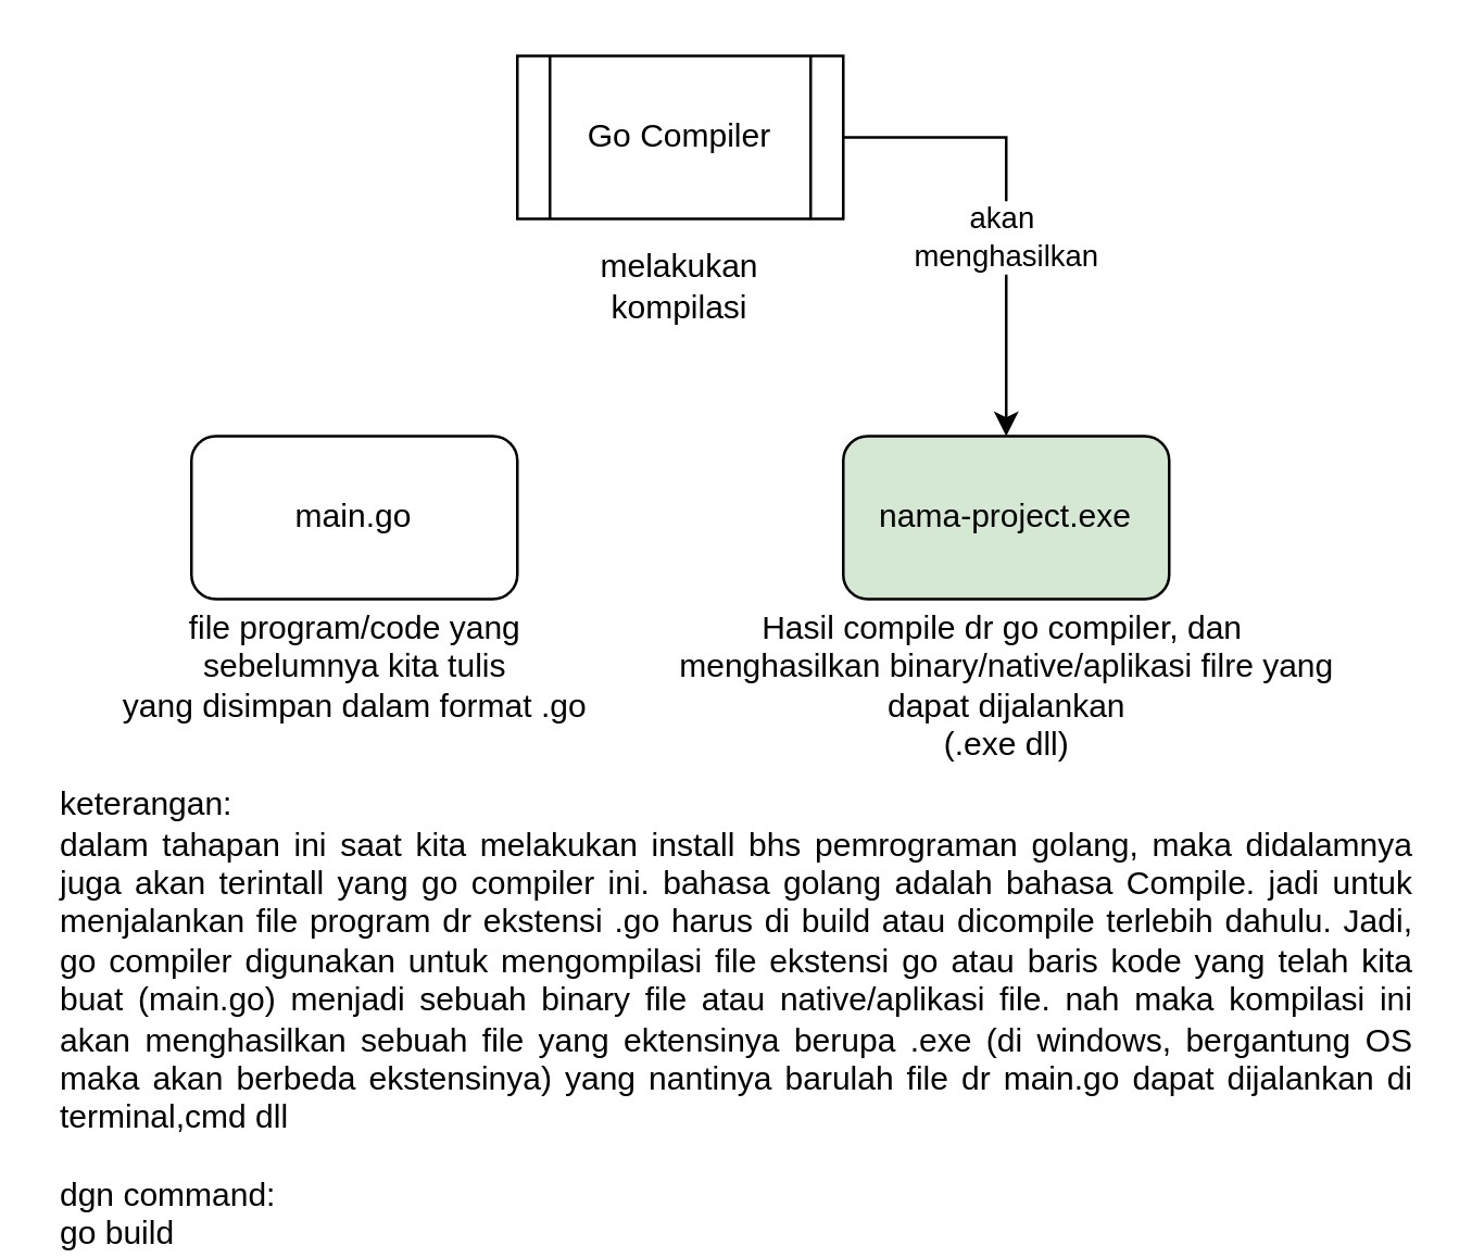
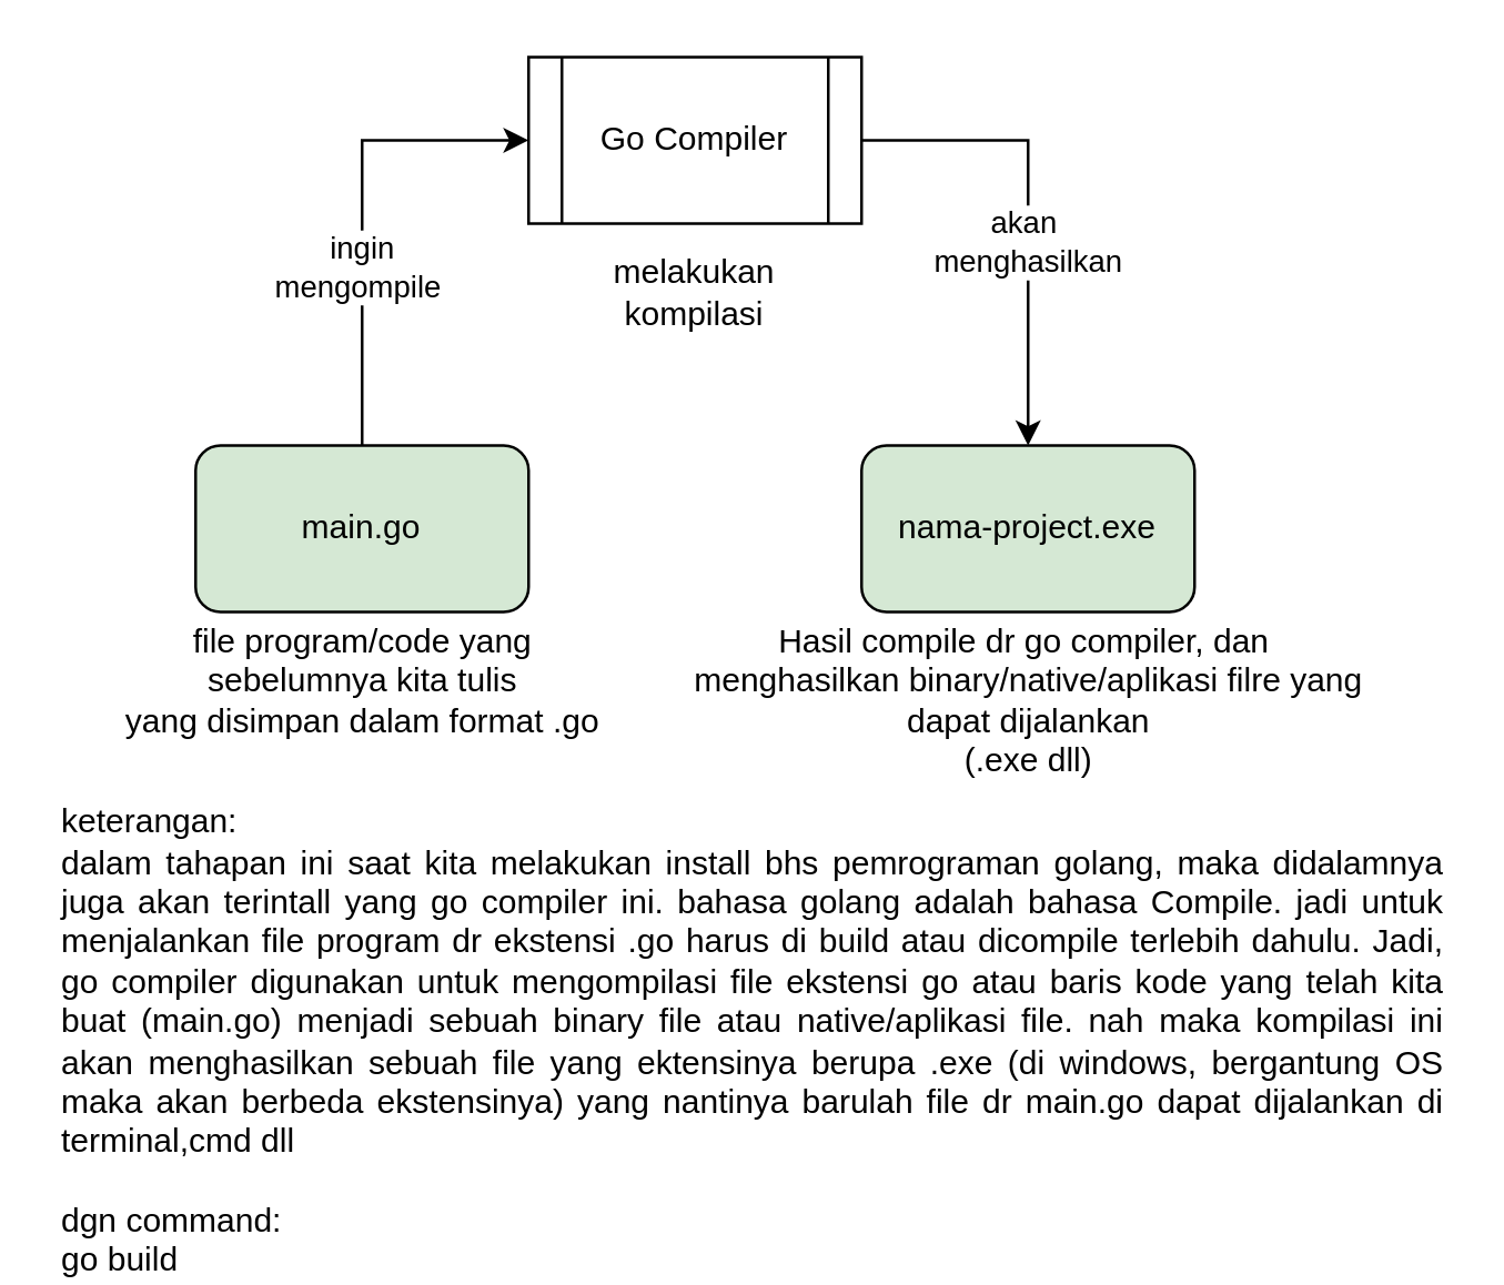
  <mxCell id="0" />
  <mxCell id="1" parent="0" />
  <mxCell id="2" style="edgeStyle=orthogonalEdgeStyle;rounded=0;orthogonalLoop=1;jettySize=auto;html=1;exitX=1;exitY=0.5;exitDx=0;exitDy=0;entryX=0.5;entryY=0;entryDx=0;entryDy=0;" edge="1" parent="1" source="4" target="8"><mxGeometry relative="1" as="geometry" /></mxCell>
  <mxCell id="3" value="akan&amp;nbsp;&lt;br&gt;menghasilkan" style="edgeLabel;html=1;align=center;verticalAlign=middle;resizable=0;points=[];" vertex="1" connectable="0" parent="2"><mxGeometry x="0.129" y="-1" relative="1" as="geometry"><mxPoint as="offset" /></mxGeometry></mxCell>
  <mxCell id="4" value="Go Compiler" style="shape=process;whiteSpace=wrap;html=1;backgroundOutline=1;" vertex="1" parent="1"><mxGeometry x="190" y="20" width="120" height="60" as="geometry" /></mxCell>
- <mxCell id="7" value="main.go" style="rounded=1;whiteSpace=wrap;html=1;" vertex="1" parent="1"><mxGeometry x="70" y="160" width="120" height="60" as="geometry" /></mxCell>
+ <mxCell id="5" style="edgeStyle=orthogonalEdgeStyle;rounded=0;orthogonalLoop=1;jettySize=auto;html=1;entryX=0;entryY=0.5;entryDx=0;entryDy=0;" edge="1" parent="1" source="7" target="4"><mxGeometry relative="1" as="geometry" /></mxCell>
+ <mxCell id="6" value="ingin&lt;br&gt;mengompile&amp;nbsp;" style="edgeLabel;html=1;align=center;verticalAlign=middle;resizable=0;points=[];" vertex="1" connectable="0" parent="5"><mxGeometry x="-0.235" y="1" relative="1" as="geometry"><mxPoint as="offset" /></mxGeometry></mxCell>
+ <mxCell id="7" value="main.go" style="rounded=1;whiteSpace=wrap;html=1;fillColor=#d5e8d4;" vertex="1" parent="1"><mxGeometry x="70" y="160" width="120" height="60" as="geometry" /></mxCell>
  <mxCell id="8" value="nama-project.exe" style="rounded=1;whiteSpace=wrap;html=1;fillColor=#d5e8d4;" vertex="1" parent="1"><mxGeometry x="310" y="160" width="120" height="60" as="geometry" /></mxCell>
  <mxCell id="9" value="file program/code yang&lt;br&gt;sebelumnya kita tulis&lt;br&gt;yang disimpan dalam format .go" style="text;html=1;align=center;verticalAlign=middle;whiteSpace=wrap;rounded=0;" vertex="1" parent="1"><mxGeometry x="37.5" y="230" width="185" height="30" as="geometry" /></mxCell>
  <mxCell id="10" value="Hasil compile dr go compiler, dan&amp;nbsp;&lt;br&gt;menghasilkan binary/native/aplikasi filre yang dapat dijalankan&lt;br&gt;(.exe dll)" style="text;html=1;align=center;verticalAlign=middle;whiteSpace=wrap;rounded=0;" vertex="1" parent="1"><mxGeometry x="238.75" y="237" width="262.5" height="30" as="geometry" /></mxCell>
  <mxCell id="11" value="melakukan&lt;br&gt;kompilasi" style="text;html=1;align=center;verticalAlign=middle;whiteSpace=wrap;rounded=0;" vertex="1" parent="1"><mxGeometry x="215" y="90" width="70" height="30" as="geometry" /></mxCell>
  <mxCell id="12" value="&lt;div style=&quot;text-align: justify;&quot;&gt;&lt;span style=&quot;background-color: initial;&quot;&gt;keterangan:&lt;/span&gt;&lt;/div&gt;&lt;div style=&quot;text-align: justify;&quot;&gt;&lt;span style=&quot;background-color: initial;&quot;&gt;dalam tahapan ini saat kita melakukan install bhs pemrograman golang, maka didalamnya juga akan terintall yang go compiler ini. bahasa golang adalah bahasa Compile. jadi untuk menjalankan file program dr ekstensi .go harus di build atau dicompile terlebih dahulu. Jadi, go compiler digunakan untuk mengompilasi file ekstensi go atau baris kode yang telah kita buat (main.go) menjadi sebuah binary file atau native/aplikasi file. nah maka kompilasi ini akan menghasilkan sebuah file yang ektensinya berupa .exe (di windows, bergantung OS maka akan berbeda ekstensinya) yang nantinya barulah file dr main.go dapat dijalankan di terminal,cmd dll&lt;/span&gt;&lt;/div&gt;&lt;div style=&quot;text-align: justify;&quot;&gt;&lt;span style=&quot;background-color: initial;&quot;&gt;&lt;br&gt;&lt;/span&gt;&lt;/div&gt;&lt;div style=&quot;text-align: justify;&quot;&gt;&lt;span style=&quot;background-color: initial;&quot;&gt;dgn command:&lt;/span&gt;&lt;/div&gt;&lt;div style=&quot;text-align: justify;&quot;&gt;&lt;span style=&quot;background-color: initial;&quot;&gt;go build&lt;/span&gt;&lt;/div&gt;" style="text;html=1;align=left;verticalAlign=middle;whiteSpace=wrap;rounded=0;" vertex="1" parent="1"><mxGeometry x="20" y="360" width="500" height="30" as="geometry" /></mxCell>
